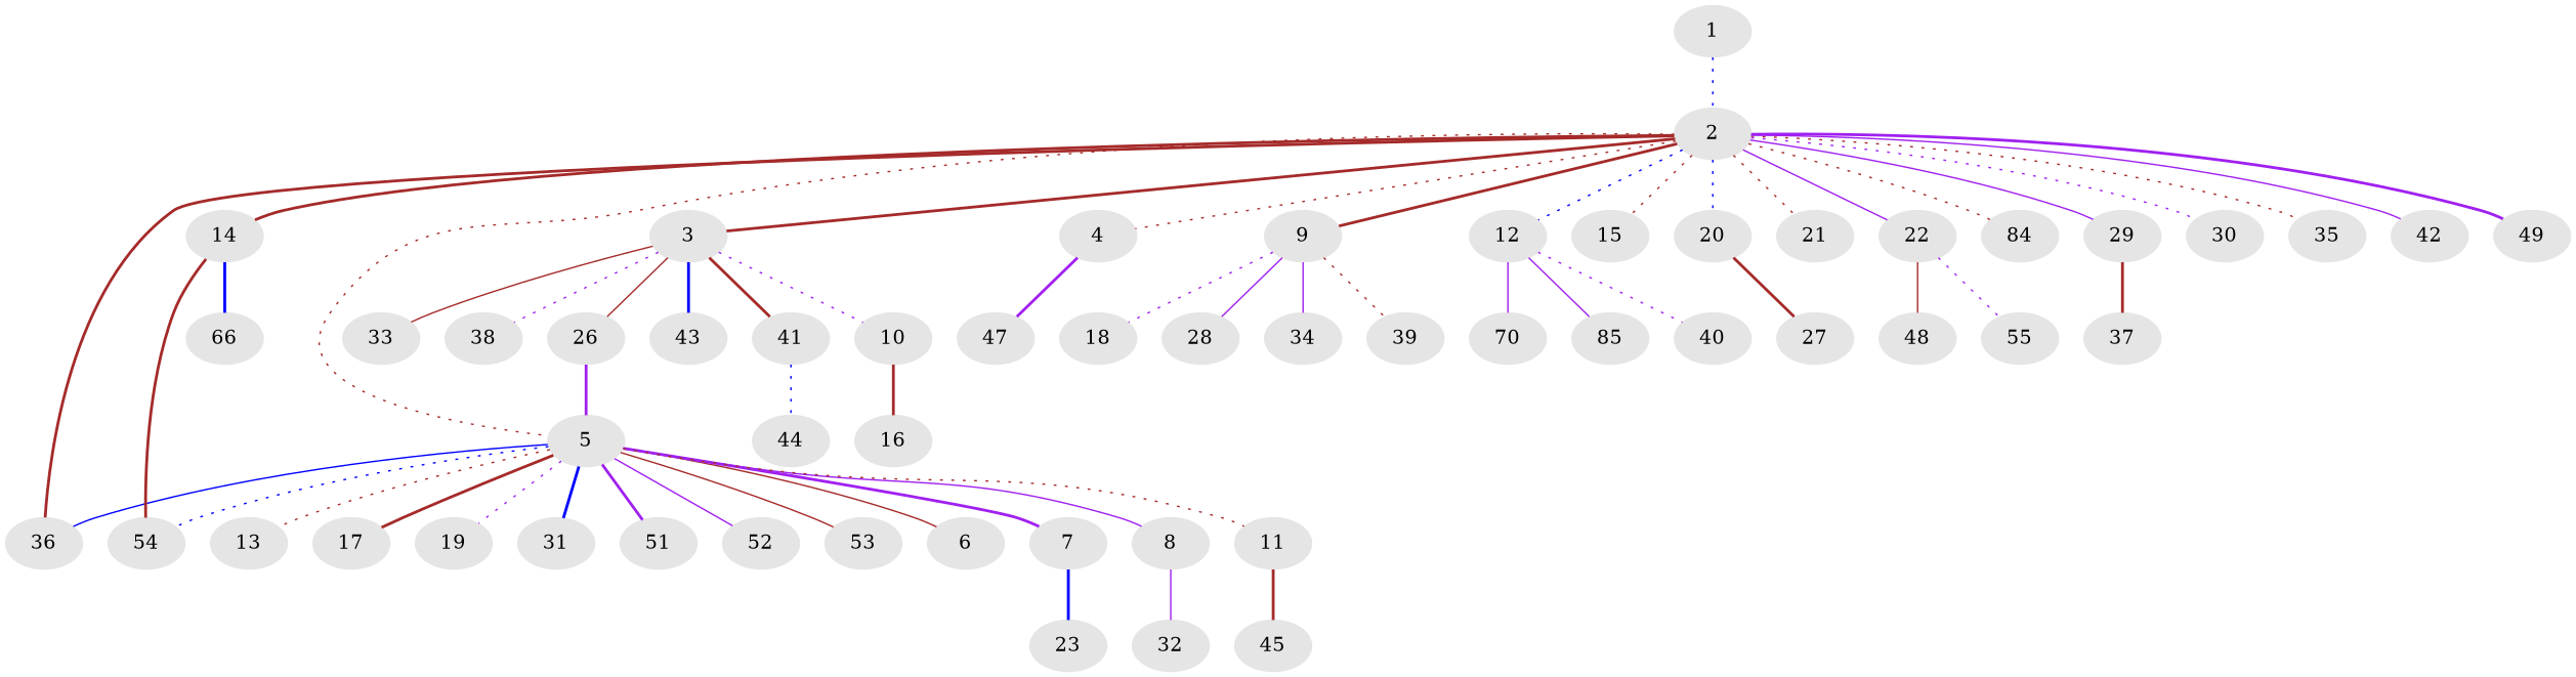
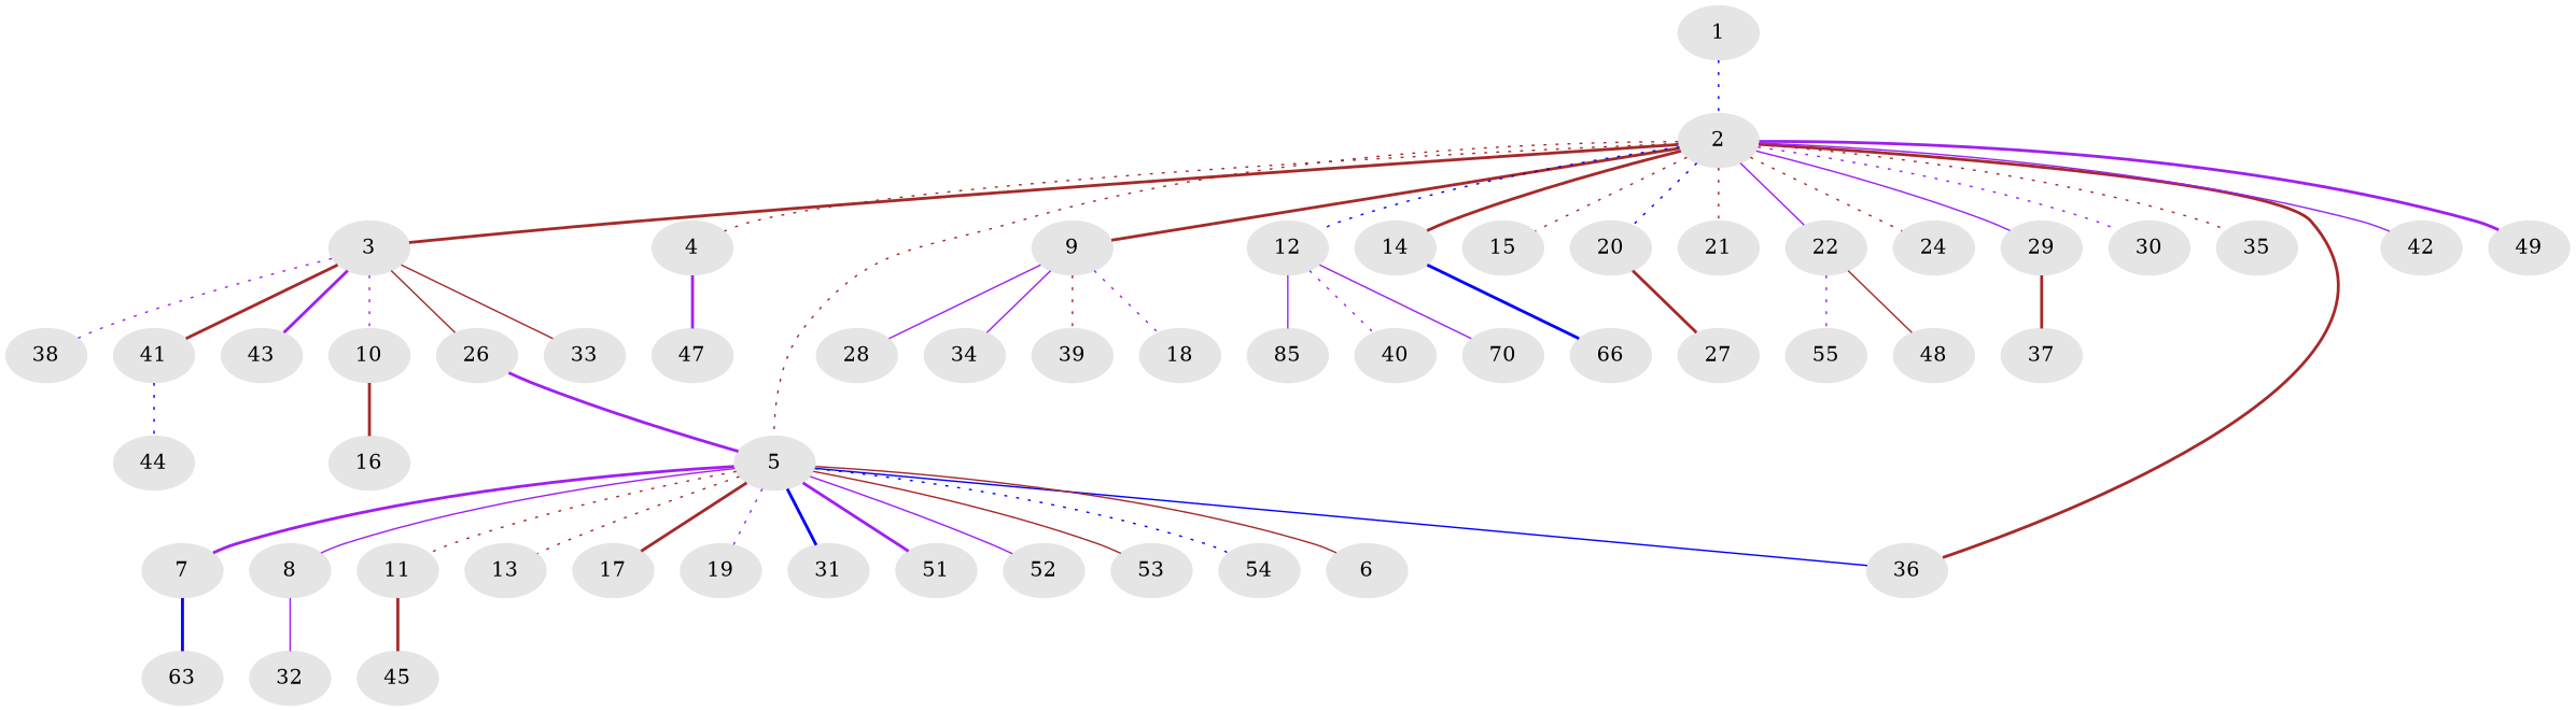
  graph {
    node [color=gray90 style=filled]
    edge [color=brown style=dotted]
    1
    2
    3
    4
    5
    9
    12
    14
    15
    20
    21
    22
-   24 [label=84]
+   24
    29
    30
    35
    36
    42
    49
    10
    26
    33
    38
    41
    43
    47
    6
    7
    8
    11
    13
    17
    19
    31
    51
    52
    53
    54
    18
    28
    34
    39
    n43 [label=85]
    40
    n45 [label=70]
    n46 [label=66]
    27
    48
    55
    37
    16
    44
-   23
+   23 [label=63]
    32
    45
    1 -- 2 [color=blue]
    2 -- 3 [style=bold]
    2 -- 4
    2 -- 5
    2 -- 9 [style=bold]
    2 -- 12 [color=blue]
    2 -- 14 [style=bold]
    2 -- 15
    2 -- 20 [color=blue]
    2 -- 21
    2 -- 22 [color=purple style=solid]
    2 -- 24
    2 -- 29 [color=purple style=solid]
    2 -- 30 [color=purple]
    2 -- 35
    2 -- 36 [style=bold]
    2 -- 42 [color=purple style=solid]
    2 -- 49 [color=purple style=bold]
    3 -- 10 [color=purple]
    3 -- 26 [style=solid]
    3 -- 33 [style=solid]
    3 -- 38 [color=purple]
    3 -- 41 [style=bold]
-   3 -- 43 [color=blue style=bold]
+   3 -- 43 [color=purple style=bold]
    4 -- 47 [color=purple style=bold]
    5 -- 36 [color=blue style=solid]
    5 -- 6 [style=solid]
    5 -- 7 [color=purple style=bold]
    5 -- 8 [color=purple style=solid]
    5 -- 11
    5 -- 13
    5 -- 17 [style=bold]
    5 -- 19 [color=purple]
    5 -- 31 [color=blue style=bold]
    5 -- 51 [color=purple style=bold]
    5 -- 52 [color=purple style=solid]
    5 -- 53 [style=solid]
    5 -- 54 [color=blue]
    9 -- 18 [color=purple]
    9 -- 28 [color=purple style=solid]
    9 -- 34 [color=purple style=solid]
    9 -- 39
    12 -- n43 [color=purple style=solid]
    12 -- 40 [color=purple]
    12 -- n45 [color=purple style=solid]
-   14 -- 54 [style=bold]
    14 -- n46 [color=blue style=bold]
    20 -- 27 [style=bold]
    22 -- 48 [style=solid]
    22 -- 55 [color=purple]
    29 -- 37 [style=bold]
    10 -- 16 [style=bold]
    26 -- 5 [color=purple style=bold]
    41 -- 44 [color=blue]
    7 -- 23 [color=blue style=bold]
    8 -- 32 [color=purple style=solid]
    11 -- 45 [style=bold]
  }
